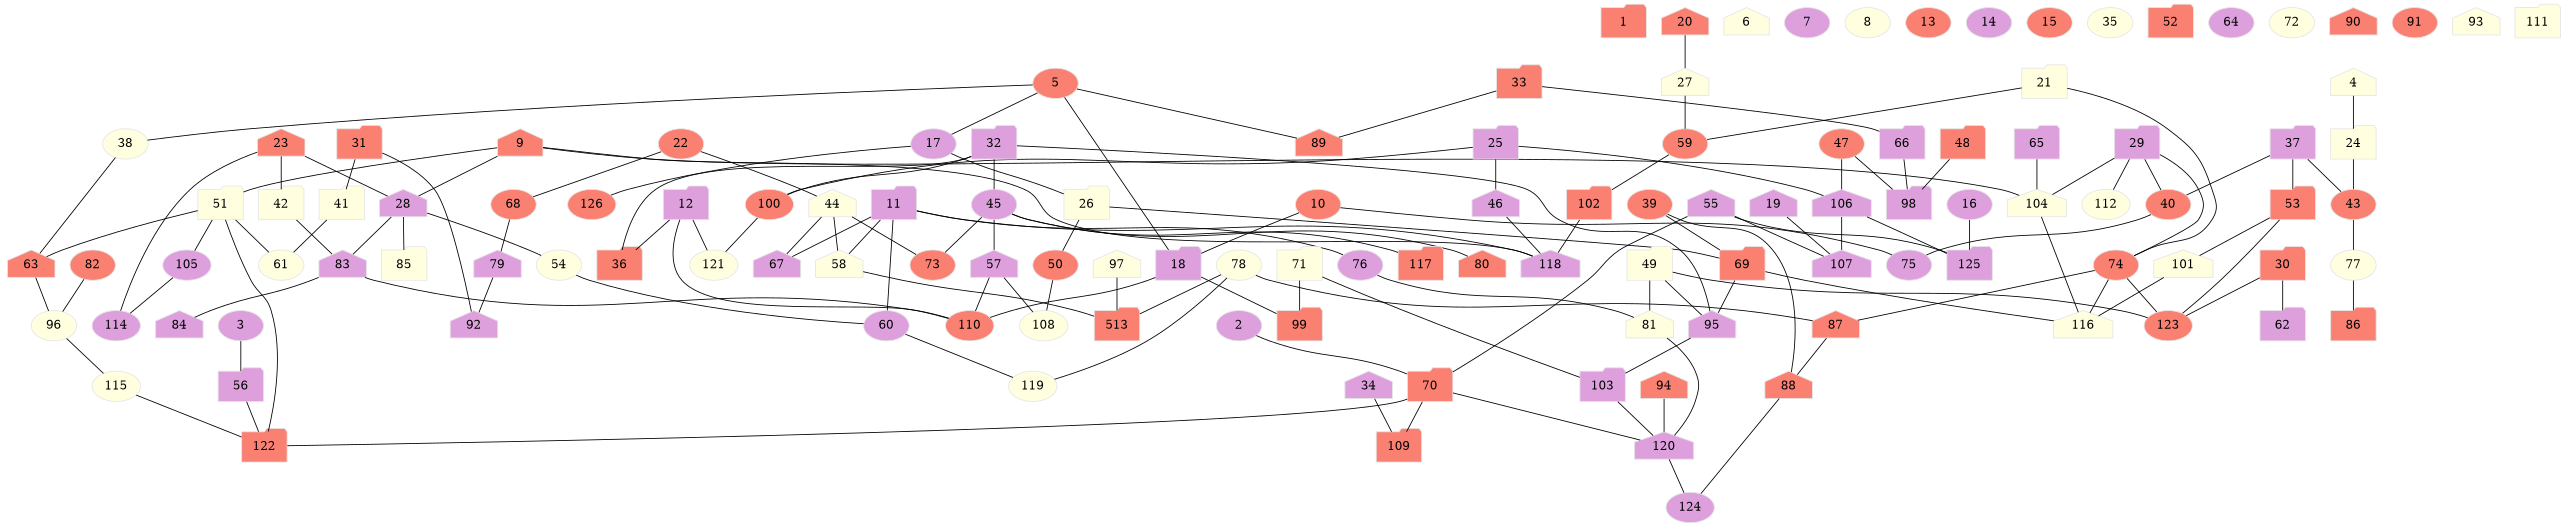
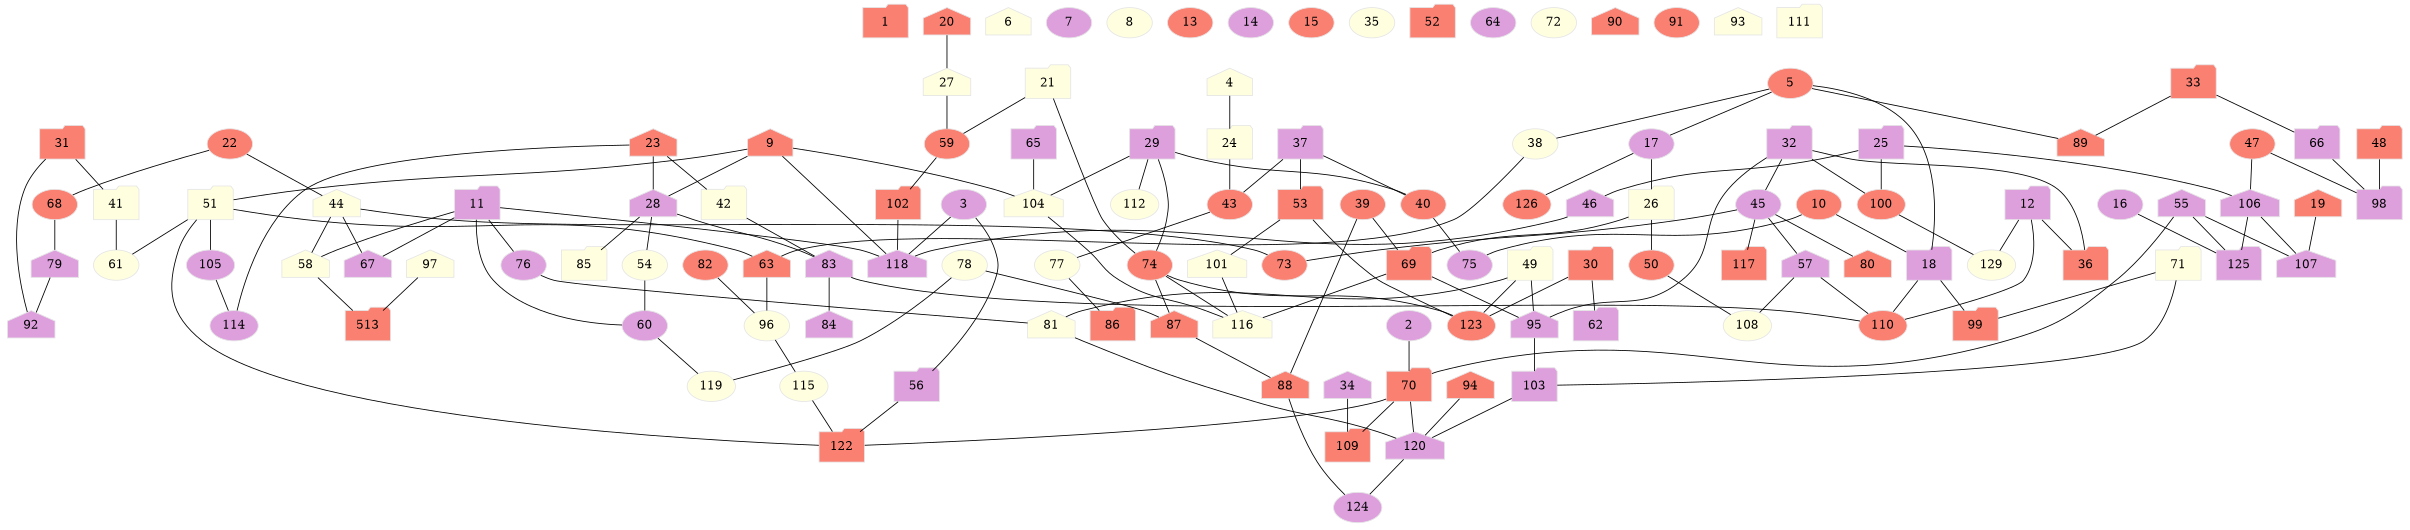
  graph {
    node [color=gray90 fillcolor=salmon shape=ellipse style=filled]
    1 [shape=folder]
    2 [fillcolor=plum]
    70 [shape=folder]
    109 [shape=folder]
    122 [shape=folder]
    120 [fillcolor=plum shape=house]
    3 [fillcolor=plum]
    56 [fillcolor=plum shape=folder]
    118 [fillcolor=plum shape=house]
    4 [fillcolor=lightyellow shape=house]
    24 [fillcolor=lightyellow shape=folder]
    43
    17 [fillcolor=plum]
    5
    18 [fillcolor=plum shape=folder]
    38 [fillcolor=lightyellow]
    89 [shape=house]
    26 [fillcolor=lightyellow shape=folder]
    126
    110
    99 [shape=folder]
    63 [shape=house]
    6 [fillcolor=lightyellow shape=house]
    7 [fillcolor=plum]
    8 [fillcolor=lightyellow]
    9 [shape=house]
    28 [fillcolor=plum shape=house]
    51 [fillcolor=lightyellow shape=folder]
    104 [fillcolor=lightyellow shape=house]
    54 [fillcolor=lightyellow]
    83 [fillcolor=plum shape=house]
    85 [fillcolor=lightyellow shape=folder]
    61 [fillcolor=lightyellow]
    105 [fillcolor=plum]
    116 [fillcolor=lightyellow shape=house]
    10
    75 [fillcolor=plum]
    11 [fillcolor=plum shape=folder]
    58 [fillcolor=lightyellow shape=house]
    60 [fillcolor=plum]
    67 [fillcolor=plum shape=house]
    76 [fillcolor=plum]
    n43 [label=513 shape=folder]
    119 [fillcolor=lightyellow]
    81 [fillcolor=lightyellow shape=house]
    12 [fillcolor=plum shape=folder]
    36 [shape=folder]
-   121 [fillcolor=lightyellow]
+   121 [fillcolor=lightyellow label=129]
    13
    14 [fillcolor=plum]
    15
    16 [fillcolor=plum]
    125 [fillcolor=plum shape=folder]
    50
    69 [shape=folder]
-   19 [fillcolor=plum shape=house]
+   19 [shape=house]
    107 [fillcolor=plum shape=house]
    20 [shape=house]
    27 [fillcolor=lightyellow shape=house]
    59
    21 [fillcolor=lightyellow shape=folder]
    74
    102 [shape=folder]
    123
    87 [shape=house]
    44 [fillcolor=lightyellow shape=house]
    22
    68
    73
    79 [fillcolor=plum shape=house]
    23 [shape=house]
    42 [fillcolor=lightyellow shape=folder]
    114 [fillcolor=plum]
    77 [fillcolor=lightyellow]
    25 [fillcolor=plum shape=folder]
    46 [fillcolor=plum shape=house]
    100
    106 [fillcolor=plum shape=house]
    108 [fillcolor=lightyellow]
    95 [fillcolor=plum shape=house]
    84 [fillcolor=plum shape=house]
    29 [fillcolor=plum shape=folder]
    40
    112 [fillcolor=lightyellow]
    30 [shape=folder]
    62 [fillcolor=plum shape=folder]
    31 [shape=folder]
    41 [fillcolor=lightyellow shape=folder]
    92 [fillcolor=plum shape=house]
    32 [fillcolor=plum shape=folder]
    45 [fillcolor=plum]
    57 [fillcolor=plum shape=house]
    80 [shape=house]
    117 [shape=folder]
    103 [fillcolor=plum shape=folder]
    33 [shape=folder]
    66 [fillcolor=plum shape=folder]
    98 [fillcolor=plum shape=folder]
    34 [fillcolor=plum shape=house]
    35 [fillcolor=lightyellow]
    37 [fillcolor=plum shape=folder]
    53 [shape=folder]
    101 [fillcolor=lightyellow shape=house]
    96 [fillcolor=lightyellow]
    39
    88 [shape=house]
    86 [shape=folder]
    47
    48 [shape=folder]
    49 [fillcolor=lightyellow shape=folder]
    52 [shape=folder]
    55 [fillcolor=plum shape=house]
    115 [fillcolor=lightyellow]
    64 [fillcolor=plum]
    65 [fillcolor=plum shape=folder]
    124 [fillcolor=plum]
    71 [fillcolor=lightyellow shape=folder]
    72 [fillcolor=lightyellow]
    78 [fillcolor=lightyellow]
    82
    90 [shape=house]
    91
    93 [fillcolor=lightyellow shape=house]
    94 [shape=house]
    97 [fillcolor=lightyellow shape=house]
    111 [fillcolor=lightyellow shape=folder]
    2 -- 70
    70 -- 109
    70 -- 122
    70 -- 120
    120 -- 124
    3 -- 56
+   3 -- 118
    56 -- 122
    4 -- 24
    24 -- 43
    43 -- 77
    17 -- 26
    17 -- 126
    5 -- 17
    5 -- 18
    5 -- 38
    5 -- 89
    18 -- 110
    18 -- 99
    38 -- 63
    26 -- 50
    26 -- 69
    63 -- 96
    9 -- 118
    9 -- 28
    9 -- 51
    9 -- 104
    28 -- 54
    28 -- 83
    28 -- 85
    51 -- 122
    51 -- 63
    51 -- 61
    51 -- 105
    104 -- 116
    54 -- 60
    83 -- 110
    83 -- 84
    105 -- 114
    10 -- 18
    10 -- 75
    11 -- 118
    11 -- 58
    11 -- 60
    11 -- 67
    11 -- 76
    58 -- n43
    60 -- 119
    76 -- 81
    81 -- 120
    12 -- 110
    12 -- 36
    12 -- 121
    16 -- 125
    50 -- 108
    69 -- 116
    69 -- 95
    19 -- 107
    20 -- 27
    27 -- 59
    59 -- 102
    21 -- 59
    21 -- 74
    74 -- 116
    74 -- 123
    74 -- 87
    102 -- 118
    87 -- 88
    44 -- 58
    44 -- 67
    44 -- 73
    22 -- 44
    22 -- 68
    68 -- 79
    79 -- 92
    23 -- 28
    23 -- 42
    23 -- 114
    42 -- 83
    77 -- 86
    25 -- 46
    25 -- 100
    25 -- 106
    46 -- 118
    100 -- 121
    106 -- 125
    106 -- 107
    95 -- 103
    29 -- 104
    29 -- 74
    29 -- 40
    29 -- 112
    40 -- 75
    30 -- 123
    30 -- 62
    31 -- 41
    31 -- 92
    41 -- 61
    32 -- 36
    32 -- 100
    32 -- 95
    32 -- 45
    45 -- 73
    45 -- 57
    45 -- 80
    45 -- 117
    57 -- 110
    57 -- 108
    103 -- 120
    33 -- 89
    33 -- 66
    66 -- 98
    34 -- 109
    37 -- 43
    37 -- 40
    37 -- 53
    53 -- 123
    53 -- 101
    101 -- 116
    96 -- 115
    39 -- 69
    39 -- 88
    88 -- 124
    47 -- 106
    47 -- 98
    48 -- 98
    49 -- 81
    49 -- 123
    49 -- 95
    55 -- 70
    55 -- 125
    55 -- 107
    115 -- 122
    65 -- 104
    71 -- 99
    71 -- 103
-   78 -- n43
    78 -- 119
    78 -- 87
    82 -- 96
    94 -- 120
    97 -- n43
  }
